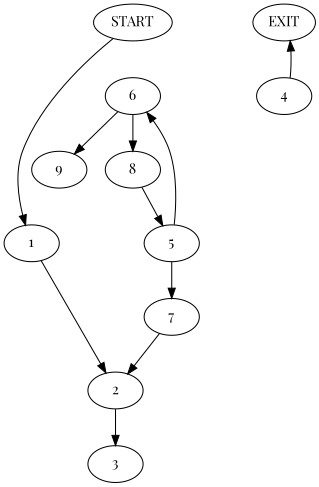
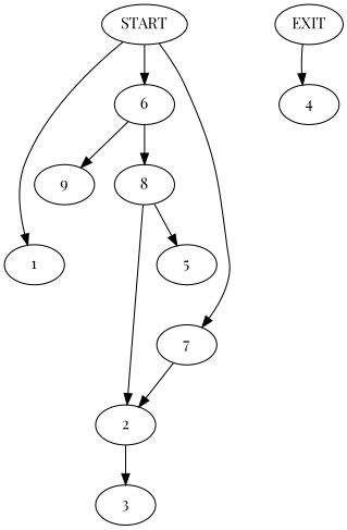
  digraph {
    fontname="Playfair Display"
    node [fontname="Playfair Display"]
    edge [fontname="Playfair Display"]
    n1 [label=START]
    1
    2
    n4 [label=EXIT]
    3
    4
    5
    6
    7
    8
    9
    n1 -> 1
-   1 -> 2
+   8 -> 2
    2 -> 3
-   4 -> n4
-   5 -> 6
-   5 -> 7
+   n4 -> 4
+   n1 -> 6
+   n1 -> 7
    6 -> 8
    6 -> 9
    7 -> 2
    8 -> 5
  }
